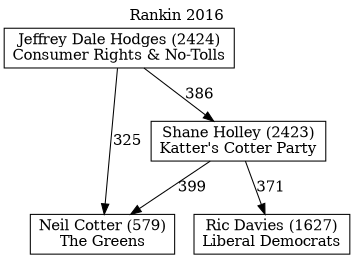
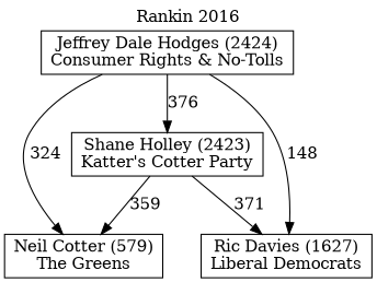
  digraph {
    label="Rankin 2016"
    labelloc=t
    mclimit=10
    node [shape=box]
    n1 [label="Neil Cotter (579)\nThe Greens"]
    n2 [label="Shane Holley (2423)\nKatter's Cotter Party"]
    n3 [label="Ric Davies (1627)\nLiberal Democrats"]
    n4 [label="Jeffrey Dale Hodges (2424)\nConsumer Rights & No-Tolls"]
-   n2 -> n1 [label=399]
+   n2 -> n1 [label=359]
    n2 -> n3 [label=371]
-   n4 -> n1 [label=325]
-   n4 -> n2 [label=386]
+   n4 -> n1 [label=324]
+   n4 -> n2 [label=376]
+   n4 -> n3 [label=148]
  }
